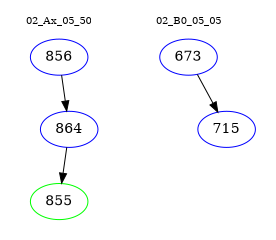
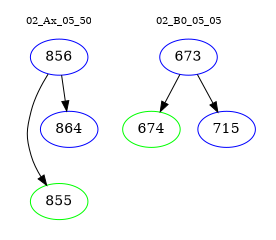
  digraph {
    node [color=blue]
    edge [color=black]
    n1 [label=856]
    n2 [color=green label=855]
    n3 [label=864]
    n4 [label=673]
+   n5 [color=green label=674]
    n6 [label=715]
    subgraph cluster_1 {
      color=white
      fontsize=10
      label="02_Ax_05_50"
      n1
      n2
      n3
    }
    subgraph cluster_2 {
      color=white
      fontsize=10
      label="02_B0_05_05"
      n4
+     n5
      n6
    }
-   n3 -> n2
+   n1 -> n2
    n1 -> n3
+   n4 -> n5
    n4 -> n6
  }
